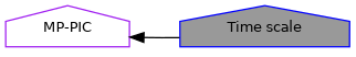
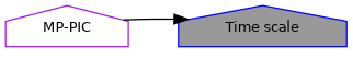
  digraph {
    rankdir=LR
    node [fontname=Helvetica fontsize=10 shape=house style=filled]
    n1 [color=purple fillcolor=white height=0.2 label="MP-PIC" width=0.4]
    n2 [color=blue fillcolor=grey60 fontcolor=black height=0.2 label="Time scale" width=0.4]
-   n1 -> n2 [dir=back fontname=Helvetica fontsize=10 labelfontname=Helvetica labelfontsize=10 shape=plaintext style=solid]
+   n2 -> n1 [dir=back fontname=Helvetica fontsize=10 labelfontname=Helvetica labelfontsize=10 shape=plaintext style=solid]
  }
